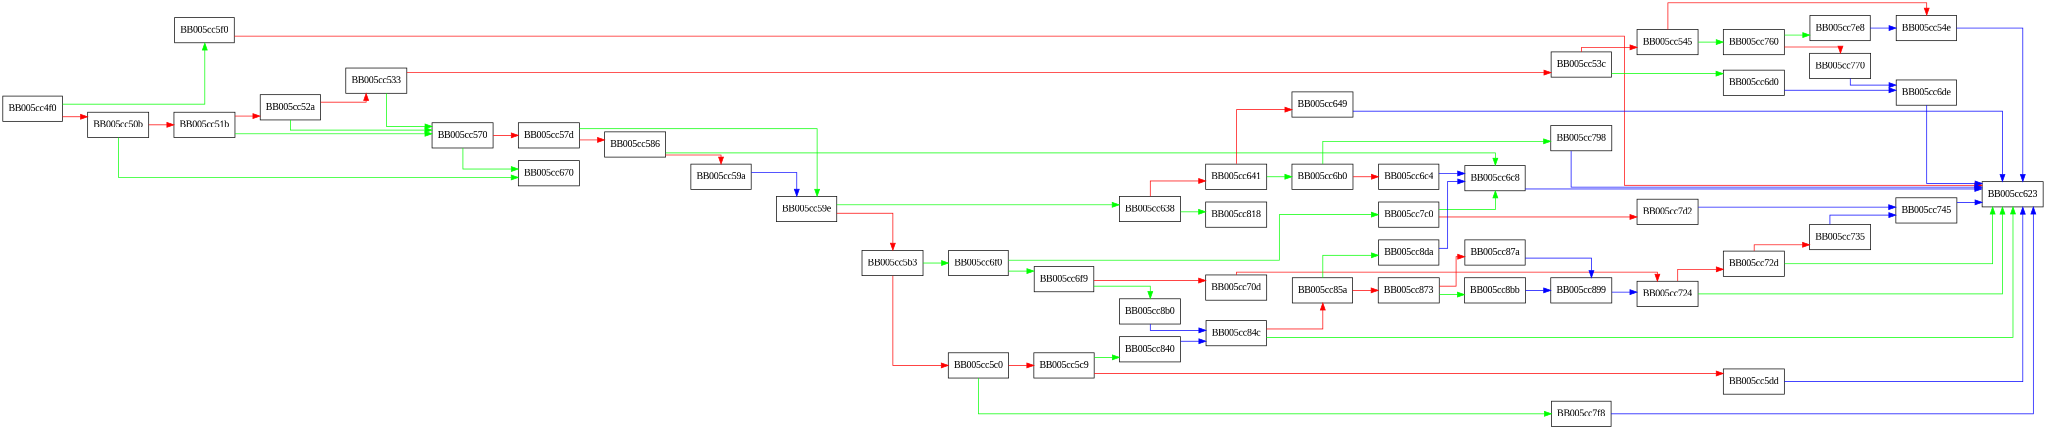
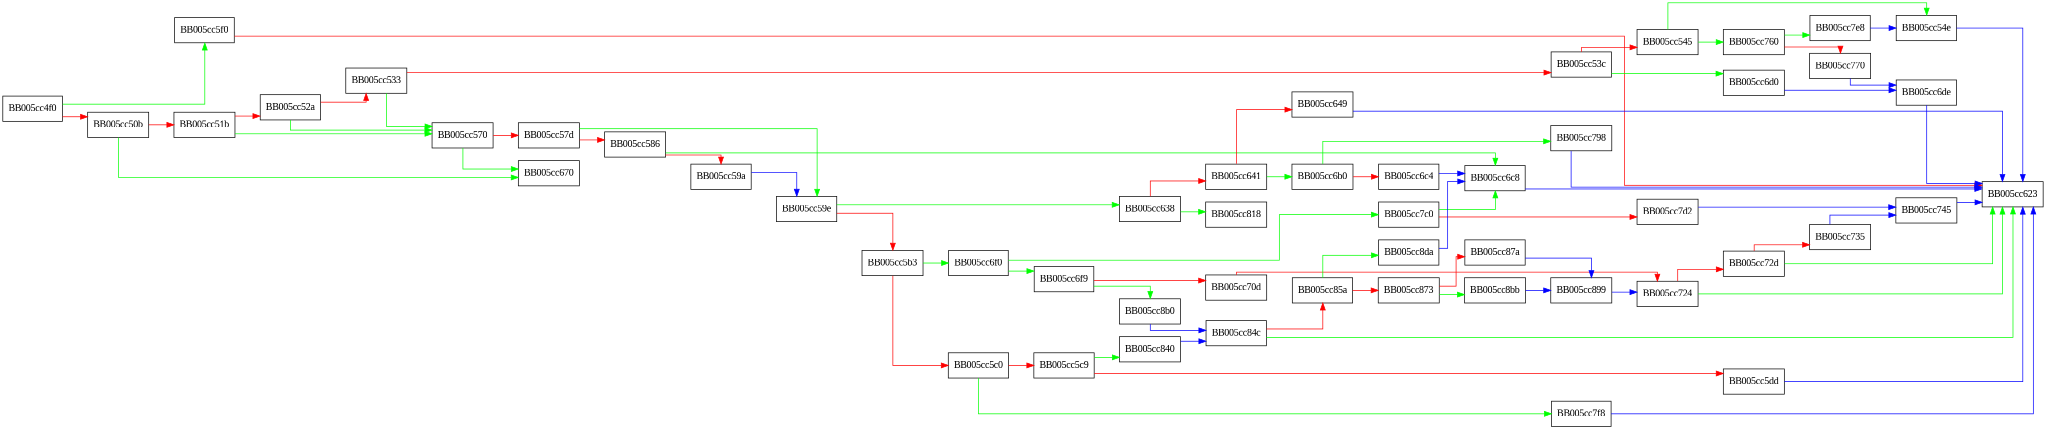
  digraph {
    fontname="Liberation Serif"
    rankdir=LR
    splines=ortho
    node [fontname="Liberation Serif" shape=box]
    edge [color=green fontname="Liberation Serif"]
    BB005cc4f0
    BB005cc5f0
    BB005cc50b
    BB005cc623
    BB005cc670
    BB005cc51b
    BB005cc570
    BB005cc52a
    BB005cc57d
    BB005cc533
    BB005cc59e
    BB005cc586
    BB005cc53c
    BB005cc6d0
    BB005cc545
    BB005cc6de
    BB005cc760
    BB005cc54e
    BB005cc7e8
    BB005cc770
    BB005cc638
    BB005cc5b3
    BB005cc6c8
    BB005cc59a
    BB005cc818
    BB005cc641
    BB005cc6f0
    BB005cc5c0
    BB005cc6b0
    BB005cc649
    BB005cc7c0
    BB005cc6f9
    BB005cc7f8
    BB005cc5c9
    BB005cc7d2
    BB005cc8b0
    BB005cc70d
    BB005cc840
    BB005cc5dd
    BB005cc84c
    BB005cc85a
    BB005cc798
    BB005cc6c4
    BB005cc745
    BB005cc724
    BB005cc72d
    BB005cc735
    BB005cc8da
    BB005cc873
    BB005cc8bb
    BB005cc87a
    BB005cc899
    BB005cc4f0 -> BB005cc5f0
    BB005cc4f0 -> BB005cc50b [color=red]
    BB005cc5f0 -> BB005cc623 [color=red]
    BB005cc50b -> BB005cc670
    BB005cc50b -> BB005cc51b [color=red]
    BB005cc51b -> BB005cc570
    BB005cc51b -> BB005cc52a [color=red]
    BB005cc570 -> BB005cc670
    BB005cc570 -> BB005cc57d [color=red]
    BB005cc52a -> BB005cc570
    BB005cc52a -> BB005cc533 [color=red]
    BB005cc57d -> BB005cc59e
    BB005cc57d -> BB005cc586 [color=red]
    BB005cc533 -> BB005cc570
    BB005cc533 -> BB005cc53c [color=red]
    BB005cc59e -> BB005cc638
    BB005cc59e -> BB005cc5b3 [color=red]
    BB005cc586 -> BB005cc6c8
    BB005cc586 -> BB005cc59a [color=red]
    BB005cc53c -> BB005cc6d0
    BB005cc53c -> BB005cc545 [color=red]
    BB005cc6d0 -> BB005cc6de [color=blue]
    BB005cc545 -> BB005cc760
-   BB005cc545 -> BB005cc54e [color=red]
+   BB005cc545 -> BB005cc54e
    BB005cc6de -> BB005cc623 [color=blue]
    BB005cc760 -> BB005cc7e8
    BB005cc760 -> BB005cc770 [color=red]
    BB005cc54e -> BB005cc623 [color=blue]
    BB005cc7e8 -> BB005cc54e [color=blue]
    BB005cc770 -> BB005cc6de [color=blue]
    BB005cc638 -> BB005cc818
    BB005cc638 -> BB005cc641 [color=red]
    BB005cc5b3 -> BB005cc6f0
    BB005cc5b3 -> BB005cc5c0 [color=red]
    BB005cc6c8 -> BB005cc623 [color=blue]
    BB005cc59a -> BB005cc59e [color=blue]
    BB005cc641 -> BB005cc6b0
    BB005cc641 -> BB005cc649 [color=red]
    BB005cc6f0 -> BB005cc7c0
    BB005cc6f0 -> BB005cc6f9
    BB005cc5c0 -> BB005cc7f8
    BB005cc5c0 -> BB005cc5c9 [color=red]
    BB005cc6b0 -> BB005cc798
    BB005cc6b0 -> BB005cc6c4 [color=red]
    BB005cc649 -> BB005cc623 [color=blue]
    BB005cc7c0 -> BB005cc6c8
    BB005cc7c0 -> BB005cc7d2 [color=red]
    BB005cc6f9 -> BB005cc8b0
    BB005cc6f9 -> BB005cc70d [color=red]
    BB005cc7f8 -> BB005cc623 [color=blue]
    BB005cc5c9 -> BB005cc840
    BB005cc5c9 -> BB005cc5dd [color=red]
    BB005cc7d2 -> BB005cc745 [color=blue]
    BB005cc8b0 -> BB005cc84c [color=blue]
    BB005cc70d -> BB005cc724 [color=red]
    BB005cc840 -> BB005cc84c [color=blue]
    BB005cc5dd -> BB005cc623 [color=blue]
    BB005cc84c -> BB005cc623
    BB005cc84c -> BB005cc85a [color=red]
    BB005cc85a -> BB005cc8da
    BB005cc85a -> BB005cc873 [color=red]
    BB005cc798 -> BB005cc623 [color=blue]
    BB005cc6c4 -> BB005cc6c8 [color=blue]
    BB005cc745 -> BB005cc623 [color=blue]
    BB005cc724 -> BB005cc623
    BB005cc724 -> BB005cc72d [color=red]
    BB005cc72d -> BB005cc623
    BB005cc72d -> BB005cc735 [color=red]
    BB005cc735 -> BB005cc745 [color=blue]
    BB005cc8da -> BB005cc6c8 [color=blue]
    BB005cc873 -> BB005cc8bb
    BB005cc873 -> BB005cc87a [color=red]
    BB005cc8bb -> BB005cc899 [color=blue]
    BB005cc87a -> BB005cc899 [color=blue]
    BB005cc899 -> BB005cc724 [color=blue]
  }
